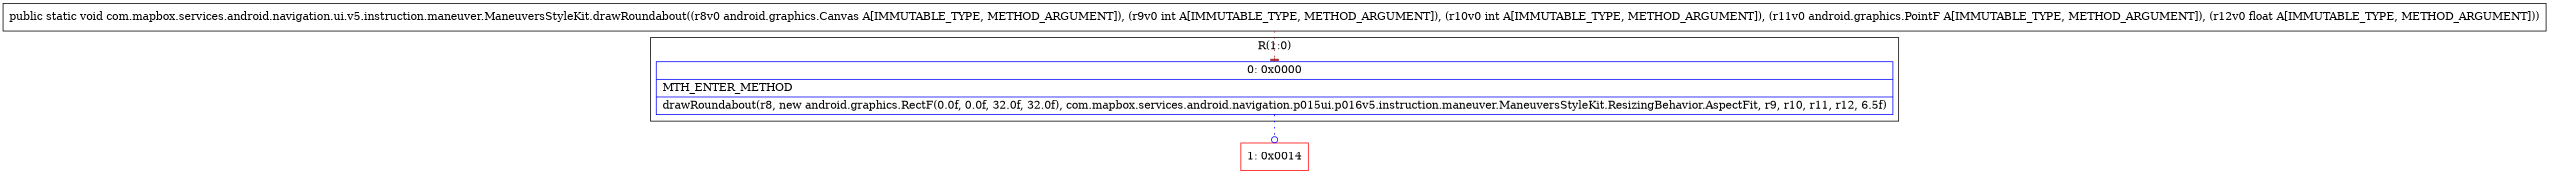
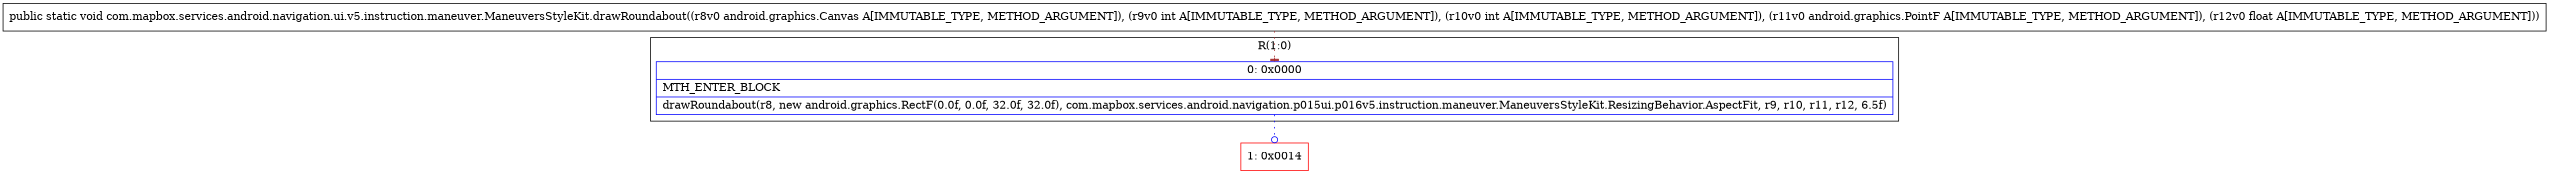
  digraph {
    node [shape=record]
    edge [style=dotted]
-   n1 [color=blue label="{0\:\ 0x0000|MTH_ENTER_METHOD\l|drawRoundabout(r8, new android.graphics.RectF(0.0f, 0.0f, 32.0f, 32.0f), com.mapbox.services.android.navigation.p015ui.p016v5.instruction.maneuver.ManeuversStyleKit.ResizingBehavior.AspectFit, r9, r10, r11, r12, 6.5f)\l}"]
+   n1 [color=blue label="{0\:\ 0x0000|MTH_ENTER_BLOCK\l|drawRoundabout(r8, new android.graphics.RectF(0.0f, 0.0f, 32.0f, 32.0f), com.mapbox.services.android.navigation.p015ui.p016v5.instruction.maneuver.ManeuversStyleKit.ResizingBehavior.AspectFit, r9, r10, r11, r12, 6.5f)\l}"]
    n2 [color=red label="{1\:\ 0x0014}"]
    n3 [label="{public static void com.mapbox.services.android.navigation.ui.v5.instruction.maneuver.ManeuversStyleKit.drawRoundabout((r8v0 android.graphics.Canvas A[IMMUTABLE_TYPE, METHOD_ARGUMENT]), (r9v0 int A[IMMUTABLE_TYPE, METHOD_ARGUMENT]), (r10v0 int A[IMMUTABLE_TYPE, METHOD_ARGUMENT]), (r11v0 android.graphics.PointF A[IMMUTABLE_TYPE, METHOD_ARGUMENT]), (r12v0 float A[IMMUTABLE_TYPE, METHOD_ARGUMENT])) }"]
    subgraph cluster_1 {
      label="R(1:0)"
      n1
    }
    n1 -> n2 [color=blue arrowhead=odot]
    n3 -> n1 [color=brown arrowhead=tee]
  }
